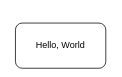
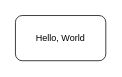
  <mxCell id="0" />
  <mxCell id="1" parent="0" />
- <mxCell id="2" value="Hello, World" style="rounded=1;whiteSpace=wrap;html=1;" parent="1" vertex="1"><mxGeometry x="20" y="30" width="120" height="60" as="geometry" /></mxCell>
+ <mxCell id="2" value="Hello, World" style="rounded=1;whiteSpace=wrap;html=1;" parent="1" vertex="1"><mxGeometry x="20" y="20" width="120" height="60" as="geometry" /></mxCell>
